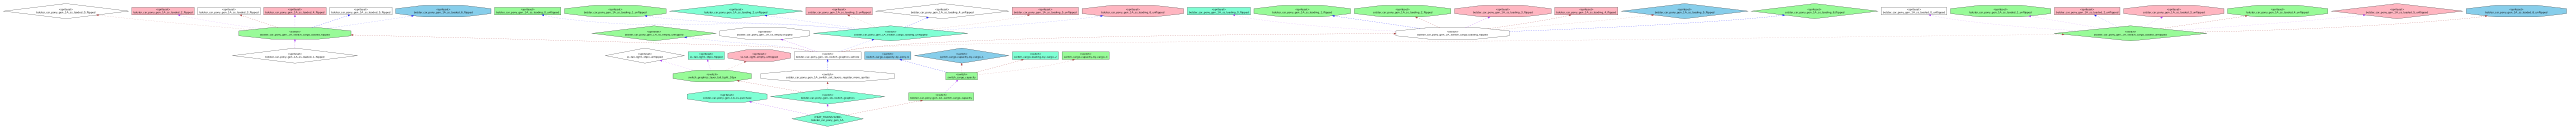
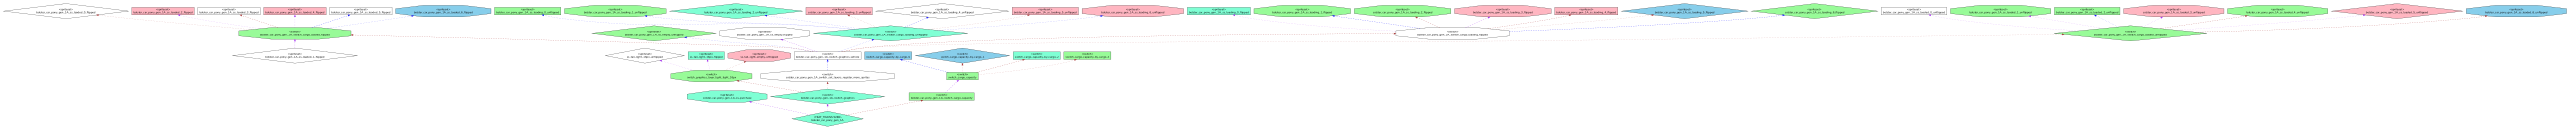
  digraph {
    fontname=Nunito
    rankdir=BT
    node [fillcolor=palegreen fontname=Nunito shape=box style=filled]
    edge [color=brown fontname=Nunito style=dotted]
    n1 [fillcolor=white label="<spriteset>\nss_tail_light_16px_unflipped" shape=diamond]
    n2 [fillcolor=aquamarine label="<spriteset>\nss_tail_light_16px_flipped"]
    n3 [fillcolor=lightpink label="<spriteset>\nss_tail_light_empty_unflipped" shape=octagon]
-   n4 [label="<switch>\nswitch_graphics_layer_tail_light_16px" shape=octagon]
-   n5 [fillcolor=skyblue label="<switch>\nswitch_cargo_capacity_by_pony_0"]
+   n4 [label="<switch>\nswitch_graphics_layer_light_light_16px" shape=octagon]
+   n5 [fillcolor=skyblue label="<switch>\nswitch_cargo_capacity_by_cargo_0"]
    n6 [fillcolor=skyblue label="<switch>\nswitch_cargo_capacity_by_cargo_1" shape=diamond]
-   n7 [fillcolor=aquamarine label="<switch>\nswitch_cargo_loading_by_cargo_2"]
+   n7 [fillcolor=aquamarine label="<switch>\nswitch_cargo_capacity_by_cargo_2"]
    n8 [label="<switch>\nswitch_cargo_capacity_by_cargo_3"]
    n9 [label="<switch>\nswitch_cargo_capacity"]
    n10 [label="<spriteset>\nbolster_car_pony_gen_1A_ss_empty_unflipped" shape=diamond]
    n11 [label="<spriteset>\nbolster_car_pony_gen_1A_ss_loading_0_unflipped"]
    n12 [fillcolor=white label="<spriteset>\nbolster_car_pony_gen_1A_ss_loaded_0_unflipped"]
    n13 [label="<spriteset>\nbolster_car_pony_gen_1A_ss_loading_1_unflipped" shape=octagon]
    n14 [label="<spriteset>\nbolster_car_pony_gen_1A_ss_loaded_1_unflipped" shape=octagon]
    n15 [fillcolor=aquamarine label="<spriteset>\nbolster_car_pony_gen_1A_ss_loading_2_unflipped" shape=diamond]
-   n16 [fillcolor=lightpink label="<spriteset>\nbolster_car_pony_gen_1A_ss_loaded_2_unflipped"]
+   n16 [label="<spriteset>\nbolster_car_pony_gen_1A_ss_loaded_2_unflipped"]
    n17 [fillcolor=lightpink label="<spriteset>\nbolster_car_pony_gen_1A_ss_loading_3_unflipped"]
    n18 [fillcolor=lightpink label="<spriteset>\nbolster_car_pony_gen_1A_ss_loaded_3_unflipped" shape=octagon]
    n19 [fillcolor=white label="<spriteset>\nbolster_car_pony_gen_1A_ss_loading_4_unflipped" shape=diamond]
    n20 [label="<spriteset>\nbolster_car_pony_gen_1A_ss_loaded_4_unflipped" shape=octagon]
    n21 [fillcolor=lightpink label="<spriteset>\nbolster_car_pony_gen_1A_ss_loading_5_unflipped"]
    n22 [fillcolor=lightpink label="<spriteset>\nbolster_car_pony_gen_1A_ss_loaded_5_unflipped" shape=diamond]
    n23 [fillcolor=lightpink label="<spriteset>\nbolster_car_pony_gen_1A_ss_loading_6_unflipped" shape=octagon]
    n24 [fillcolor=skyblue label="<spriteset>\nbolster_car_pony_gen_1A_ss_loaded_6_unflipped" shape=octagon]
    n25 [fillcolor=white label="<spriteset>\nbolster_car_pony_gen_1A_ss_empty_flipped" shape=octagon]
    n26 [fillcolor=aquamarine label="<spriteset>\nbolster_car_pony_gen_1A_ss_loading_0_flipped"]
    n27 [fillcolor=white label="<spriteset>\nbolster_car_pony_gen_1A_ss_loaded_0_flipped" shape=diamond]
    n28 [label="<spriteset>\nbolster_car_pony_gen_1A_ss_loading_1_flipped" shape=octagon]
    n29 [fillcolor=white label="<spriteset>\nbolster_car_pony_gen_1A_ss_loaded_1_flipped" shape=diamond]
    n30 [label="<switch>\nbolster_car_pony_gen_1A_switch_cargo_loaded_flipped" shape=octagon]
    n31 [label="<spriteset>\nbolster_car_pony_gen_1A_ss_loading_2_flipped" shape=octagon]
    n32 [fillcolor=lightpink label="<spriteset>\nbolster_car_pony_gen_1A_ss_loaded_2_flipped"]
    n33 [fillcolor=lightpink label="<spriteset>\nbolster_car_pony_gen_1A_ss_loading_3_flipped" shape=octagon]
    n34 [fillcolor=white label="<spriteset>\nbolster_car_pony_gen_1A_ss_loaded_3_flipped"]
    n35 [fillcolor=lightpink label="<spriteset>\nbolster_car_pony_gen_1A_ss_loading_4_flipped"]
    n36 [fillcolor=lightpink label="<spriteset>\nbolster_car_pony_gen_1A_ss_loaded_4_flipped"]
    n37 [fillcolor=skyblue label="<spriteset>\nbolster_car_pony_gen_1A_ss_loading_5_flipped" shape=diamond]
    n38 [fillcolor=white label="<spriteset>\nbolster_car_pony_gen_1A_ss_loaded_5_flipped"]
    n39 [label="<spriteset>\nbolster_car_pony_gen_1A_ss_loading_6_flipped" shape=diamond]
    n40 [fillcolor=skyblue label="<spriteset>\nbolster_car_pony_gen_1A_ss_loaded_6_flipped" shape=octagon]
    n41 [fillcolor=aquamarine label="<switch>\nbolster_car_pony_gen_1A_switch_cargo_loading_unflipped" shape=diamond]
    n42 [fillcolor=white label="<switch>\nbolster_car_pony_gen_1A_switch_cargo_loading_flipped" shape=octagon]
    n43 [label="<switch>\nbolster_car_pony_gen_1A_switch_cargo_loaded_unflipped" shape=diamond]
    n44 [fillcolor=white label="<switch>\nbolster_car_pony_gen_1A_switch_graphics_vehicle"]
    n45 [fillcolor=aquamarine label="<spriteset>\nbolster_car_pony_gen_1A_ss_purchase" shape=octagon]
    n46 [fillcolor=white label="<switch>\nbolster_car_pony_gen_1A_switch_set_layers_register_more_sprites" shape=octagon]
    n47 [fillcolor=aquamarine label="<switch>\nbolster_car_pony_gen_1A_switch_graphics" shape=diamond]
    n48 [label="<switch>\nbolster_car_pony_gen_1A_switch_cargo_capacity"]
    n49 [fillcolor=aquamarine label="<FEAT_TRAINS 5280>\nbolster_car_pony_gen_1A" shape=diamond]
    n4 -> n1 [color=purple]
    n4 -> n2 [color=purple]
    n4 -> n3
    n9 -> n5 [color=blue style=dashed]
    n9 -> n6
    n9 -> n7 [style=dashed]
    n9 -> n8
    n29 -> n30 [color=purple style=dashed]
    n30 -> n27
    n30 -> n32 [color=purple]
    n30 -> n34 [style=dashed]
    n30 -> n36 [color=purple]
    n30 -> n38 [color=blue style=dashed]
    n30 -> n40 [color=blue]
    n41 -> n11 [color=blue]
    n41 -> n13 [color=blue]
    n41 -> n15 [color=blue]
    n41 -> n17
    n41 -> n19 [color=blue style=dashed]
    n41 -> n21
    n41 -> n23 [color=blue]
    n42 -> n26 [color=purple]
    n42 -> n28 [color=blue style=dashed]
    n42 -> n31 [style=dashed]
    n42 -> n33 [color=purple style=dashed]
    n42 -> n35 [style=dashed]
    n42 -> n37
    n42 -> n39 [color=blue style=dashed]
    n43 -> n12 [color=purple]
    n43 -> n14 [color=purple]
    n43 -> n16 [color=blue]
    n43 -> n18 [color=purple]
    n43 -> n20 [style=dashed]
    n43 -> n22 [color=purple]
    n43 -> n24 [style=dashed]
    n44 -> n10 [color=blue]
    n44 -> n25 [color=purple style=dashed]
    n44 -> n30 [style=dashed]
    n44 -> n41 [color=blue]
    n44 -> n42 [style=dashed]
    n44 -> n43
    n46 -> n44 [color=blue style=dashed]
    n47 -> n4 [style=dashed]
    n47 -> n46
    n48 -> n9 [color=purple style=dashed]
    n49 -> n45 [color=purple style=dashed]
    n49 -> n47 [color=purple]
    n49 -> n48 [style=dashed]
  }
